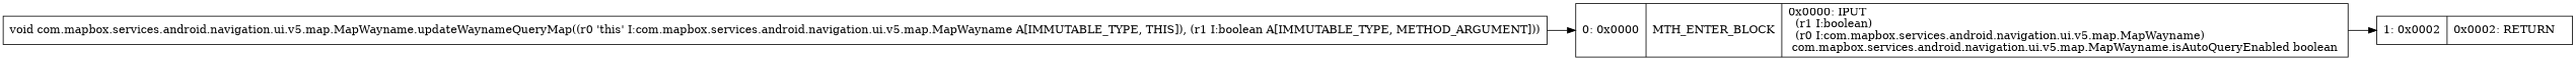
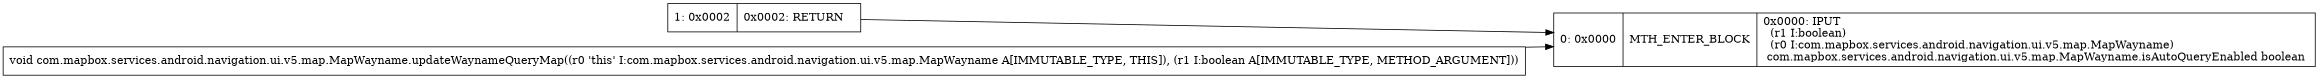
  digraph {
    rankdir=LR
    node [shape=record]
    n1 [label="{0\:\ 0x0000|MTH_ENTER_BLOCK\l|0x0000: IPUT  \l  (r1 I:boolean)\l  (r0 I:com.mapbox.services.android.navigation.ui.v5.map.MapWayname)\l com.mapbox.services.android.navigation.ui.v5.map.MapWayname.isAutoQueryEnabled boolean \l}"]
    n2 [label="{1\:\ 0x0002|0x0002: RETURN   \l}"]
    n3 [label="{void com.mapbox.services.android.navigation.ui.v5.map.MapWayname.updateWaynameQueryMap((r0 'this' I:com.mapbox.services.android.navigation.ui.v5.map.MapWayname A[IMMUTABLE_TYPE, THIS]), (r1 I:boolean A[IMMUTABLE_TYPE, METHOD_ARGUMENT])) }"]
-   n1 -> n2
+   n2 -> n1
    n3 -> n1
  }
